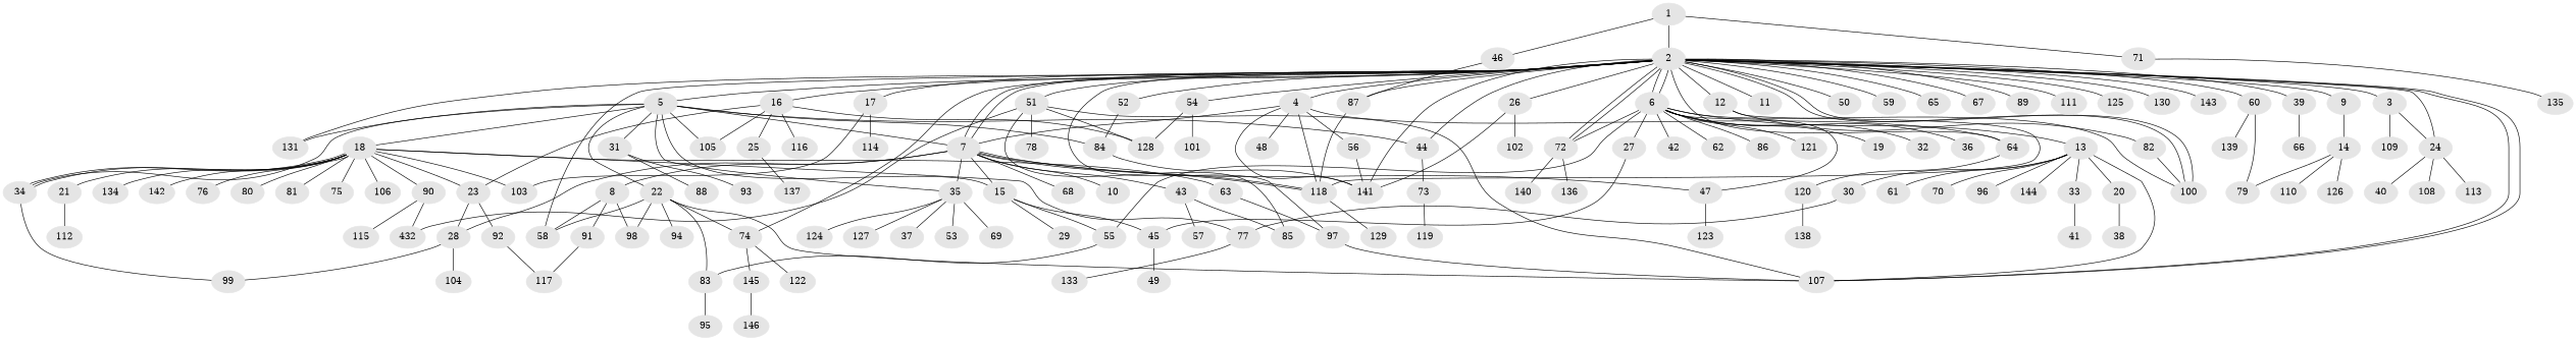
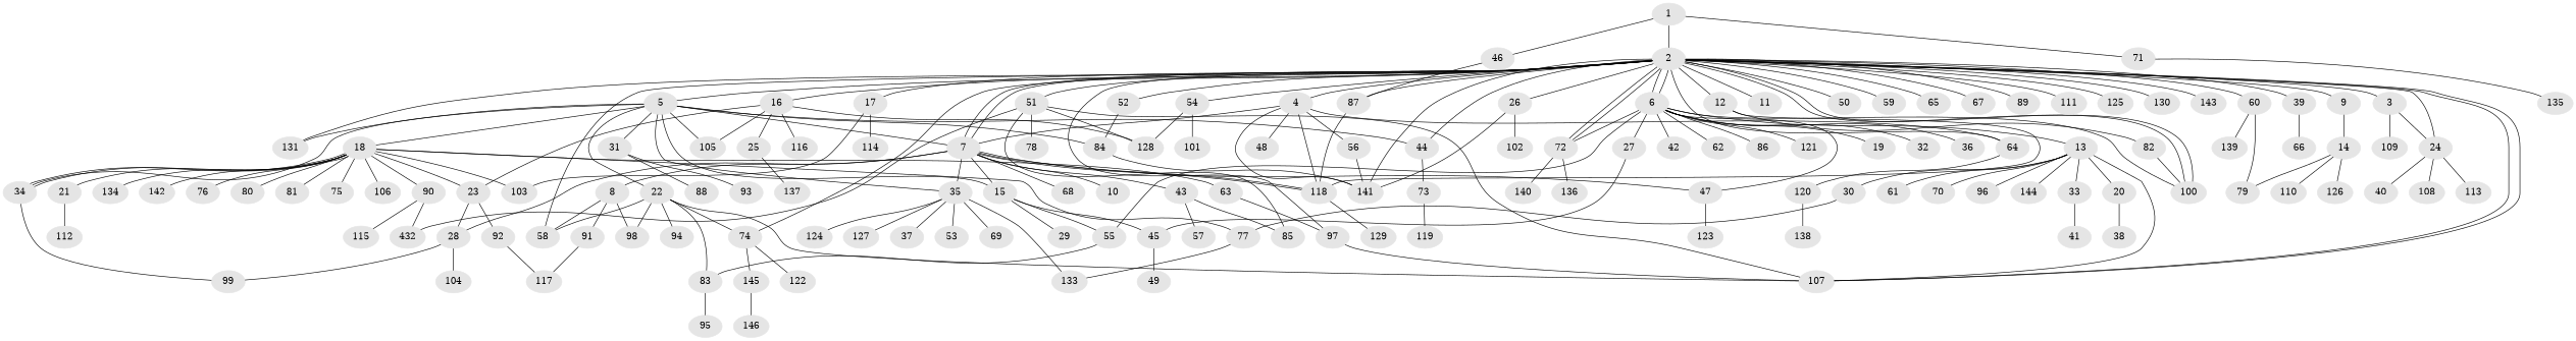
  graph {
    node [color=gray90 style=filled]
    1
    2
    46
    71
    3
    4
    5
    6
    7
    9
    11
    12
    16
    17
    24
    26
    39
    44
    50
    51
    52
    54
    58
    59
    60
    64
    65
    67
    72
    74
    87
    89
    97
    100
    107
    111
    125
    130
    131
    141
    143
    135
    109
    48
    56
    118
    15
    18
    22
    31
    34
    35
    84
    105
    13
    19
    27
    32
    36
    42
    47
    55
    62
    86
    121
    8
    10
    28
    43
    68
    14
    82
    23
    25
    116
    128
    103
    114
    40
    108
    113
    102
    66
    73
    85
    78
    n87 [label=432]
    101
    79
    139
    120
    136
    140
    122
    145
    129
    29
    45
    21
    63
    75
    76
    77
    80
    81
    90
    106
    134
    142
    98
    83
    94
    88
    93
    99
    37
    53
    69
    124
    127
    133
    20
    30
    33
    61
    70
    96
    144
    123
    91
    104
    57
    117
    110
    126
    38
    41
    49
    92
    137
    112
    115
    95
    119
    138
    146
    1 -- 2
    1 -- 46
    1 -- 71
    2 -- 3
    2 -- 4
    2 -- 5
    2 -- 6
    2 -- 6
    2 -- 7
    2 -- 7
    2 -- 9
    2 -- 11
    2 -- 12
    2 -- 16
    2 -- 17
    2 -- 24
    2 -- 26
    2 -- 39
    2 -- 44
    2 -- 50
    2 -- 51
    2 -- 52
    2 -- 54
    2 -- 58
    2 -- 59
    2 -- 60
    2 -- 64
    2 -- 65
    2 -- 67
    2 -- 72
    2 -- 72
    2 -- 74
    2 -- 87
    2 -- 89
    2 -- 97
    2 -- 100
    2 -- 100
    2 -- 107
    2 -- 107
    2 -- 111
    2 -- 125
    2 -- 130
    2 -- 131
    2 -- 141
    2 -- 143
    46 -- 87
    71 -- 135
    3 -- 24
    3 -- 109
    4 -- 7
    4 -- 64
    4 -- 141
    4 -- 48
    4 -- 56
    4 -- 118
    5 -- 7
    5 -- 44
    5 -- 131
    5 -- 15
    5 -- 18
    5 -- 22
    5 -- 31
    5 -- 34
    5 -- 35
    5 -- 84
    5 -- 105
    6 -- 72
    6 -- 100
    6 -- 13
    6 -- 19
    6 -- 27
    6 -- 32
    6 -- 36
    6 -- 42
    6 -- 47
    6 -- 55
    6 -- 62
    6 -- 86
    6 -- 121
    7 -- 118
    7 -- 118
    7 -- 15
    7 -- 35
    7 -- 47
    7 -- 8
    7 -- 10
    7 -- 28
    7 -- 43
    7 -- 68
    9 -- 14
    12 -- 118
    12 -- 82
    16 -- 105
    16 -- 23
    16 -- 25
    16 -- 116
    16 -- 128
    17 -- 103
    17 -- 114
    24 -- 40
    24 -- 108
    24 -- 113
    26 -- 141
    26 -- 102
    39 -- 66
    44 -- 73
    51 -- 107
    51 -- 128
    51 -- 85
    51 -- 78
    51 -- n87
    52 -- 84
    54 -- 128
    54 -- 101
    60 -- 79
    60 -- 139
    64 -- 120
    72 -- 136
    72 -- 140
    74 -- 122
    74 -- 145
    87 -- 118
    97 -- 107
    56 -- 141
    118 -- 129
    15 -- 55
    15 -- 29
    15 -- 45
    18 -- 34
    18 -- 34
    18 -- 23
    18 -- 103
    18 -- 21
    18 -- 63
    18 -- 75
    18 -- 76
    18 -- 77
    18 -- 80
    18 -- 81
    18 -- 90
    18 -- 106
    18 -- 134
    18 -- 142
    22 -- 58
    22 -- 74
    22 -- 107
    22 -- 98
    22 -- 83
    22 -- 94
    31 -- 88
    31 -- 93
    34 -- 99
    35 -- 37
    35 -- 53
    35 -- 69
    35 -- 124
    35 -- 127
+   35 -- 133
    84 -- 141
    13 -- 107
    13 -- 20
    13 -- 30
    13 -- 33
    13 -- 61
    13 -- 70
    13 -- 96
    13 -- 144
    27 -- 45
    47 -- 123
    55 -- 83
    8 -- 58
    8 -- 98
    8 -- 91
    28 -- 99
    28 -- 104
    43 -- 85
    43 -- 57
    14 -- 79
    14 -- 110
    14 -- 126
    82 -- 100
    23 -- 28
    23 -- 92
    25 -- 137
    73 -- 119
    120 -- 138
    145 -- 146
    45 -- 49
    21 -- 112
    63 -- 97
    77 -- 133
    90 -- n87
    90 -- 115
    83 -- 95
    20 -- 38
    30 -- 77
    33 -- 41
    91 -- 117
    92 -- 117
  }
